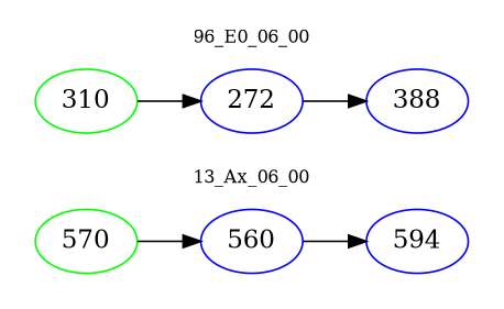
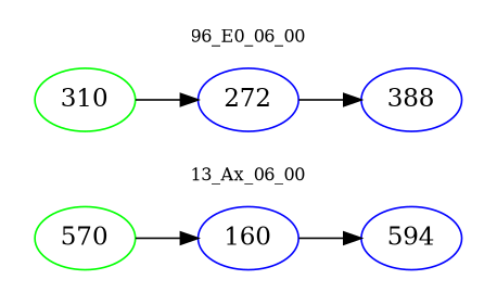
  digraph {
    rankdir=LR
    node [color=blue]
    edge [color=black]
    n1 [color=green label=570]
-   n2 [label=560]
+   n2 [label=160]
    n3 [label=594]
    n4 [color=green label=310]
    n5 [label=272]
    n6 [label=388]
    subgraph cluster_1 {
      color=white
      fontsize=10
      label="13_Ax_06_00"
      n1
      n2
      n3
    }
    subgraph cluster_2 {
      color=white
      fontsize=10
      label="96_E0_06_00"
      n4
      n5
      n6
    }
    n1 -> n2
    n2 -> n3
    n4 -> n5
    n5 -> n6
  }
